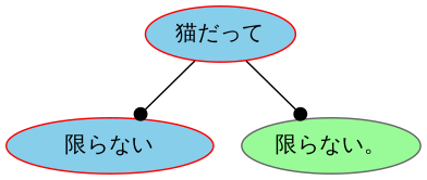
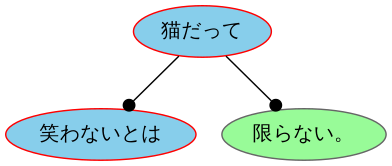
  digraph {
    node [color=red fillcolor=skyblue style=filled]
    edge [arrowhead=dot]
    n1 [label="猫だって"]
-   n2 [label="限らない"]
+   n2 [label="笑わないとは"]
    n3 [color=gray40 fillcolor=palegreen label="限らない。"]
    n1 -> n2
    n1 -> n3
  }
